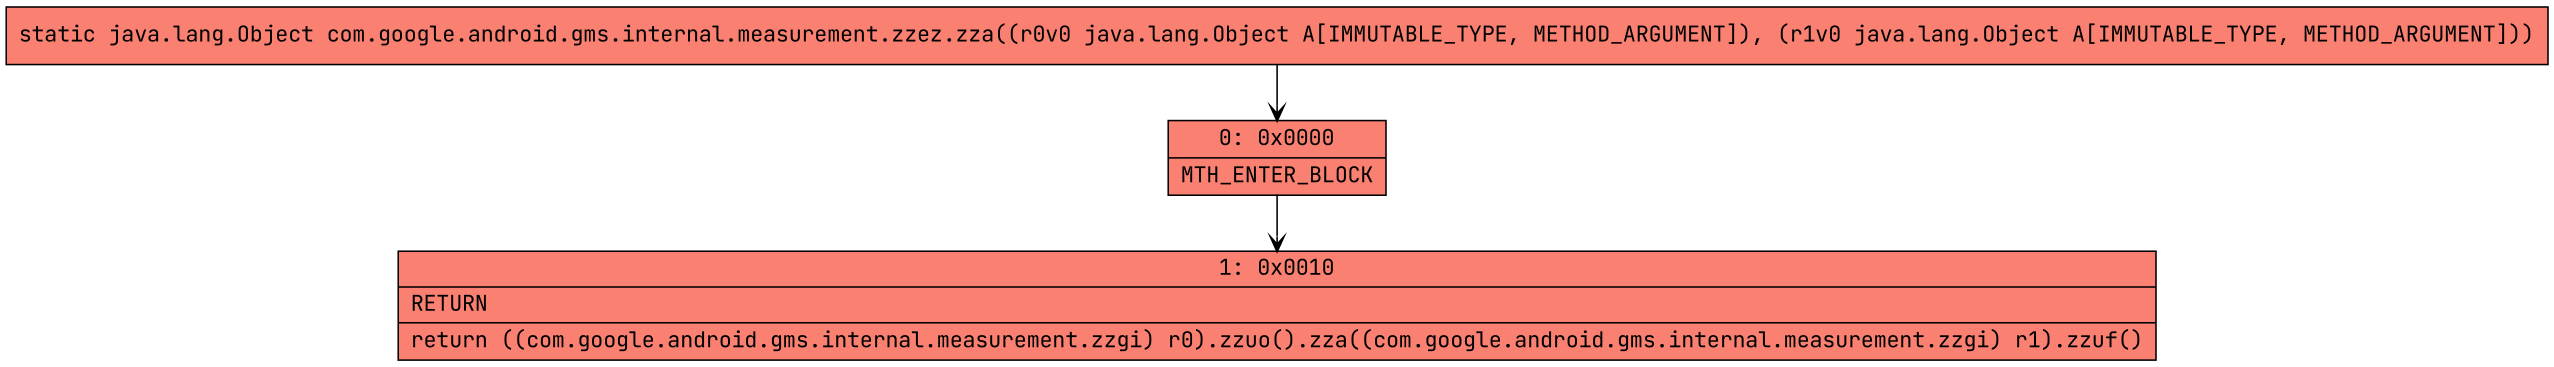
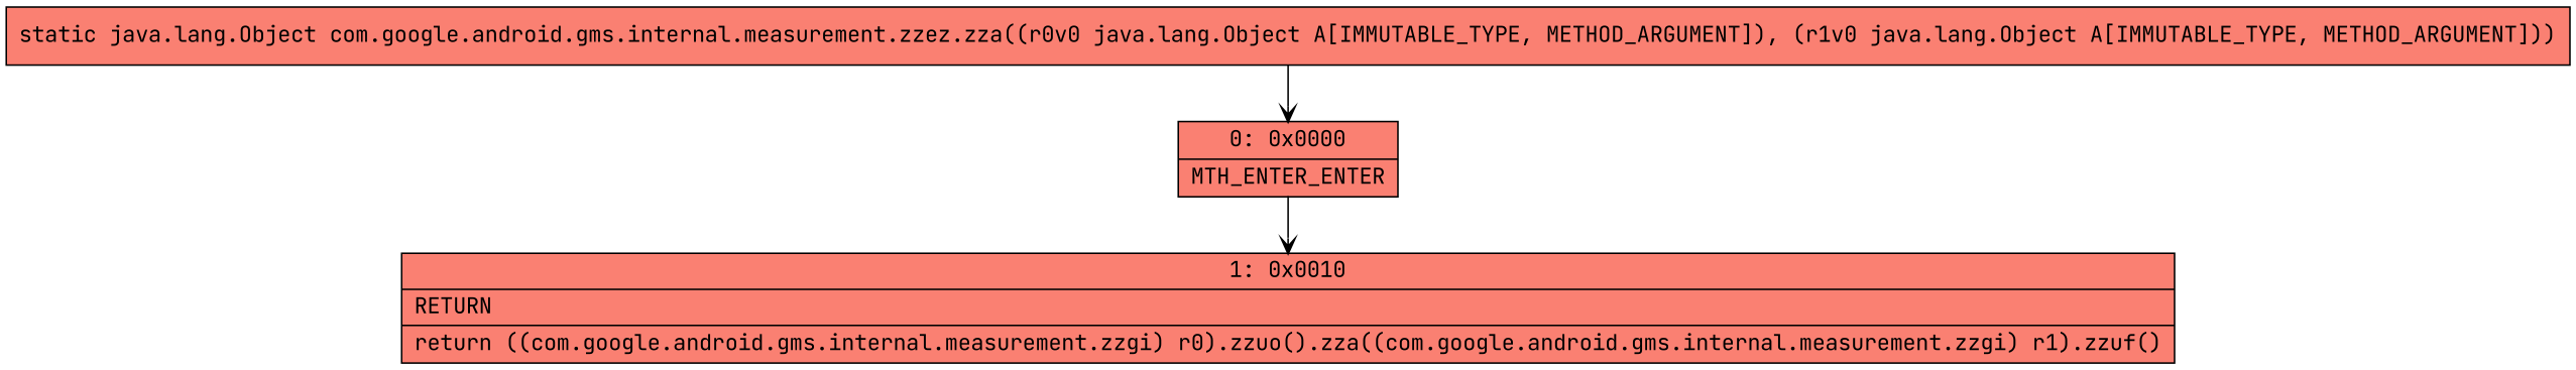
  digraph {
    fontname="JetBrains Mono"
    node [shape=record style=filled fillcolor=salmon fontname="JetBrains Mono"]
    edge [arrowhead=vee fontname="JetBrains Mono"]
-   n1 [label="{0\:\ 0x0000|MTH_ENTER_BLOCK\l}"]
+   n1 [label="{0\:\ 0x0000|MTH_ENTER_ENTER\l}"]
    n2 [label="{1\:\ 0x0010|RETURN\l|return ((com.google.android.gms.internal.measurement.zzgi) r0).zzuo().zza((com.google.android.gms.internal.measurement.zzgi) r1).zzuf()\l}"]
    n3 [label="{static java.lang.Object com.google.android.gms.internal.measurement.zzez.zza((r0v0 java.lang.Object A[IMMUTABLE_TYPE, METHOD_ARGUMENT]), (r1v0 java.lang.Object A[IMMUTABLE_TYPE, METHOD_ARGUMENT])) }"]
    n1 -> n2
    n3 -> n1
  }
